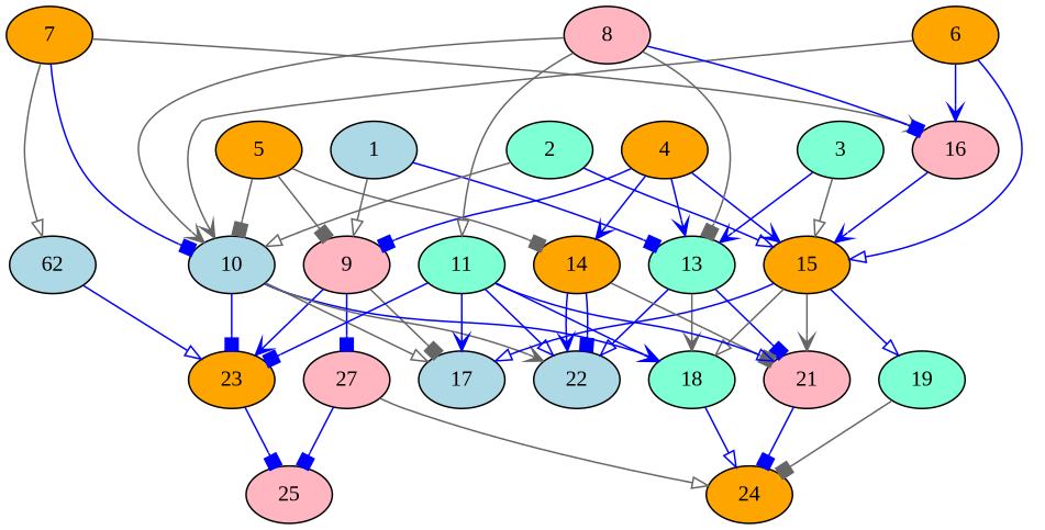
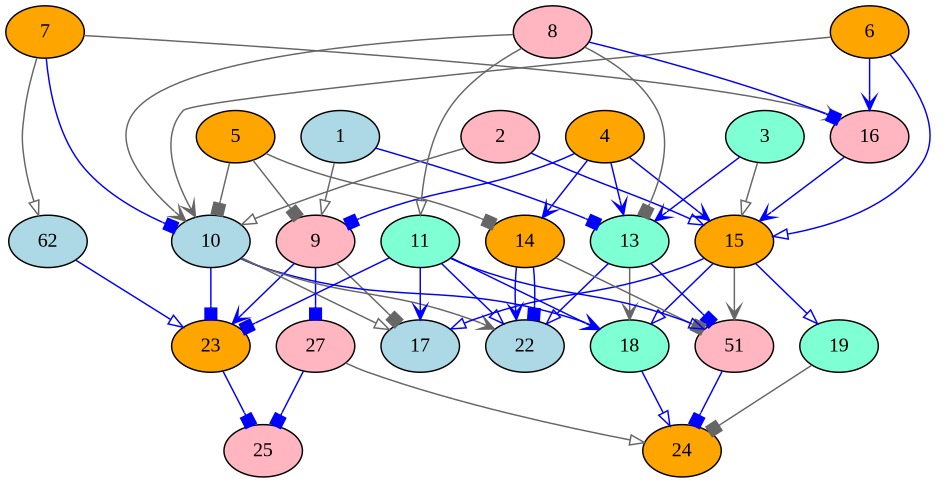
  digraph {
    fontname="Liberation Serif"
    node [alpha=0.08 fillcolor=orange fontname="Liberation Serif" style=filled]
    edge [arrowhead=box color=blue fontname="Liberation Serif"]
    1 [expect_size=35303424 fillcolor=lightblue]
    9 [alpha=0.10 expect_size=18926592 fillcolor=lightpink]
    13 [alpha=0.00 expect_size=34044928 fillcolor=aquamarine]
    17 [alpha=0.02 expect_size=10444800 fillcolor=lightblue]
    n5 [alpha=0.18 expect_size=49581056 fillcolor=lightpink label=27]
    23 [alpha=0.12 expect_size=17379328]
    18 [alpha=0.06 expect_size=48089088 fillcolor=aquamarine]
    22 [alpha=0.18 expect_size=46476288 fillcolor=lightblue]
-   21 [alpha=0.00 expect_size=42881024 fillcolor=lightpink]
+   21 [alpha=0.00 expect_size=42881024 fillcolor=lightpink label=51]
    24 [alpha=0.03 expect_size=17779712]
    25 [alpha=0.16 expect_size=24038400 fillcolor=lightpink]
-   2 [alpha=0.12 expect_size=41151488 fillcolor=aquamarine]
+   2 [alpha=0.12 expect_size=41151488 fillcolor=lightpink]
    10 [alpha=0.17 expect_size=39923712 fillcolor=lightblue]
    15 [expect_size=43954176]
    19 [expect_size=25020416 fillcolor=aquamarine]
    3 [alpha=0.11 expect_size=44135424 fillcolor=aquamarine]
    4 [alpha=0.13 expect_size=45478912]
    14 [alpha=0.03 expect_size=12217344]
    5 [alpha=0.06 expect_size=10125312]
    6 [alpha=0.19 expect_size=46598144]
    16 [alpha=0.13 expect_size=11822080 fillcolor=lightpink]
    7 [alpha=0.16 expect_size=12815360]
    n23 [expect_size=52184064 fillcolor=lightblue label=62]
    8 [alpha=0.10 expect_size=28187648 fillcolor=lightpink]
    11 [alpha=0.02 expect_size=32428032 fillcolor=aquamarine]
    1 -> 9 [arrowhead=onormal color=gray40]
    1 -> 13
    9 -> 17 [color=gray40]
    9 -> n5
    9 -> 23 [arrowhead=vee]
    13 -> 18 [arrowhead=vee color=gray40]
    13 -> 22 [arrowhead=onormal]
    13 -> 21
    n5 -> 24 [arrowhead=onormal color=gray40]
    n5 -> 25
    23 -> 25
    18 -> 24 [arrowhead=onormal]
    21 -> 24
    2 -> 10 [arrowhead=onormal color=gray40]
    2 -> 15 [arrowhead=onormal]
    10 -> 17 [arrowhead=onormal color=gray40]
    10 -> 23
    10 -> 18 [arrowhead=vee]
    10 -> 22 [arrowhead=vee color=gray40]
    15 -> 17 [arrowhead=onormal]
-   15 -> 18 [arrowhead=onormal color=gray40]
+   15 -> 18 [arrowhead=onormal]
    15 -> 21 [arrowhead=vee color=gray40]
    15 -> 19 [arrowhead=onormal]
    19 -> 24 [color=gray40]
    3 -> 13 [arrowhead=vee]
    3 -> 15 [arrowhead=onormal color=gray40]
    4 -> 9
    4 -> 13 [arrowhead=vee]
    4 -> 15 [arrowhead=vee]
    4 -> 14 [arrowhead=vee]
    14 -> 22 [arrowhead=vee]
    14 -> 22
    14 -> 21 [color=gray40]
    5 -> 9 [color=gray40]
    5 -> 10 [color=gray40]
    5 -> 14 [color=gray40]
    6 -> 10 [arrowhead=vee color=gray40]
    6 -> 15 [arrowhead=onormal]
    6 -> 16 [arrowhead=vee]
    16 -> 15 [arrowhead=vee]
    7 -> 10
    7 -> 16 [arrowhead=vee color=gray40]
    7 -> n23 [arrowhead=onormal color=gray40]
    n23 -> 23 [arrowhead=onormal]
    8 -> 13 [color=gray40]
    8 -> 10 [arrowhead=vee color=gray40]
    8 -> 16
    8 -> 11 [arrowhead=onormal color=gray40]
    11 -> 17 [arrowhead=vee]
    11 -> 23
    11 -> 18 [arrowhead=vee]
    11 -> 22 [arrowhead=onormal]
    11 -> 21 [arrowhead=onormal]
  }
